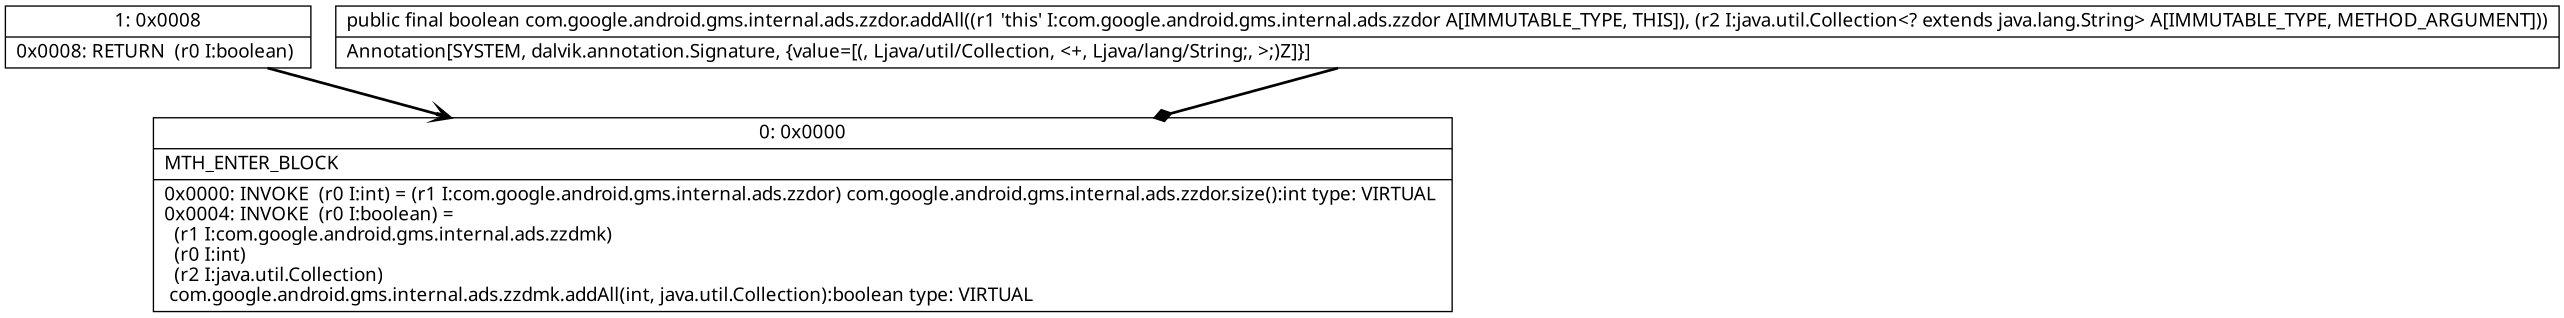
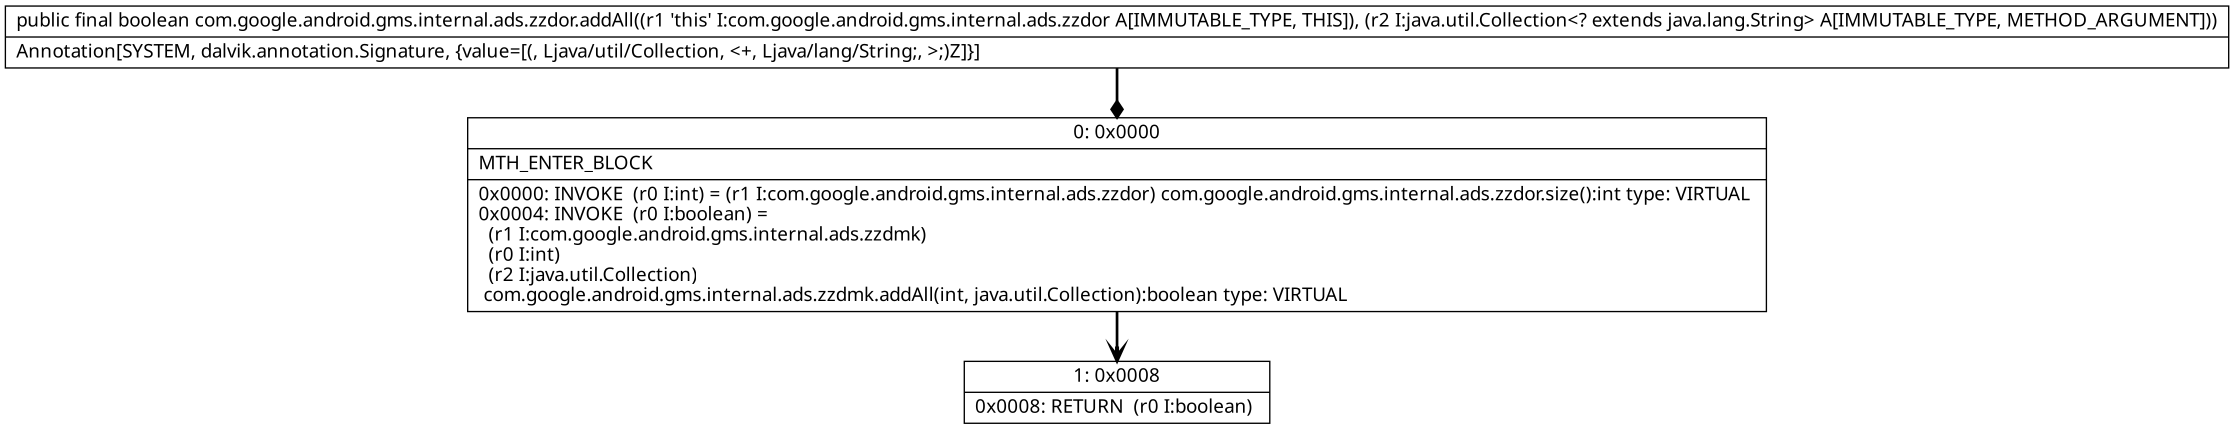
  digraph {
    fontname="Noto Sans"
    node [shape=record fontname="Noto Sans"]
    edge [style=bold fontname="Noto Sans"]
    n1 [label="{0\:\ 0x0000|MTH_ENTER_BLOCK\l|0x0000: INVOKE  (r0 I:int) = (r1 I:com.google.android.gms.internal.ads.zzdor) com.google.android.gms.internal.ads.zzdor.size():int type: VIRTUAL \l0x0004: INVOKE  (r0 I:boolean) = \l  (r1 I:com.google.android.gms.internal.ads.zzdmk)\l  (r0 I:int)\l  (r2 I:java.util.Collection)\l com.google.android.gms.internal.ads.zzdmk.addAll(int, java.util.Collection):boolean type: VIRTUAL \l}"]
    n2 [label="{1\:\ 0x0008|0x0008: RETURN  (r0 I:boolean) \l}"]
    n3 [label="{public final boolean com.google.android.gms.internal.ads.zzdor.addAll((r1 'this' I:com.google.android.gms.internal.ads.zzdor A[IMMUTABLE_TYPE, THIS]), (r2 I:java.util.Collection\<? extends java.lang.String\> A[IMMUTABLE_TYPE, METHOD_ARGUMENT]))  | Annotation[SYSTEM, dalvik.annotation.Signature, \{value=[(, Ljava\/util\/Collection, \<+, Ljava\/lang\/String;, \>;)Z]\}]\l}"]
-   n2 -> n1 [arrowhead=vee]
+   n1 -> n2 [arrowhead=vee]
    n3 -> n1 [arrowhead=diamond]
  }
